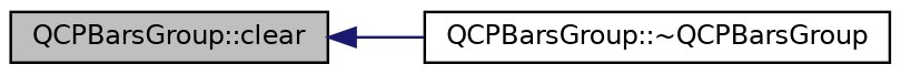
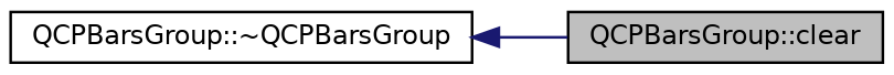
  digraph {
    rankdir=LR
    node [color=black fontname=Helvetica fontsize=10 shape=record style=filled]
    n1 [fillcolor=grey75 fontcolor=black height=0.2 label="QCPBarsGroup::clear" width=0.4]
    n2 [fillcolor=white height=0.2 label="QCPBarsGroup::~QCPBarsGroup" width=0.4]
-   n1 -> n2 [color=midnightblue dir=back fontname=Helvetica fontsize=10 labelfontname=Helvetica labelfontsize=10 style=solid]
+   n2 -> n1 [color=midnightblue dir=back fontname=Helvetica fontsize=10 labelfontname=Helvetica labelfontsize=10 style=solid]
  }
